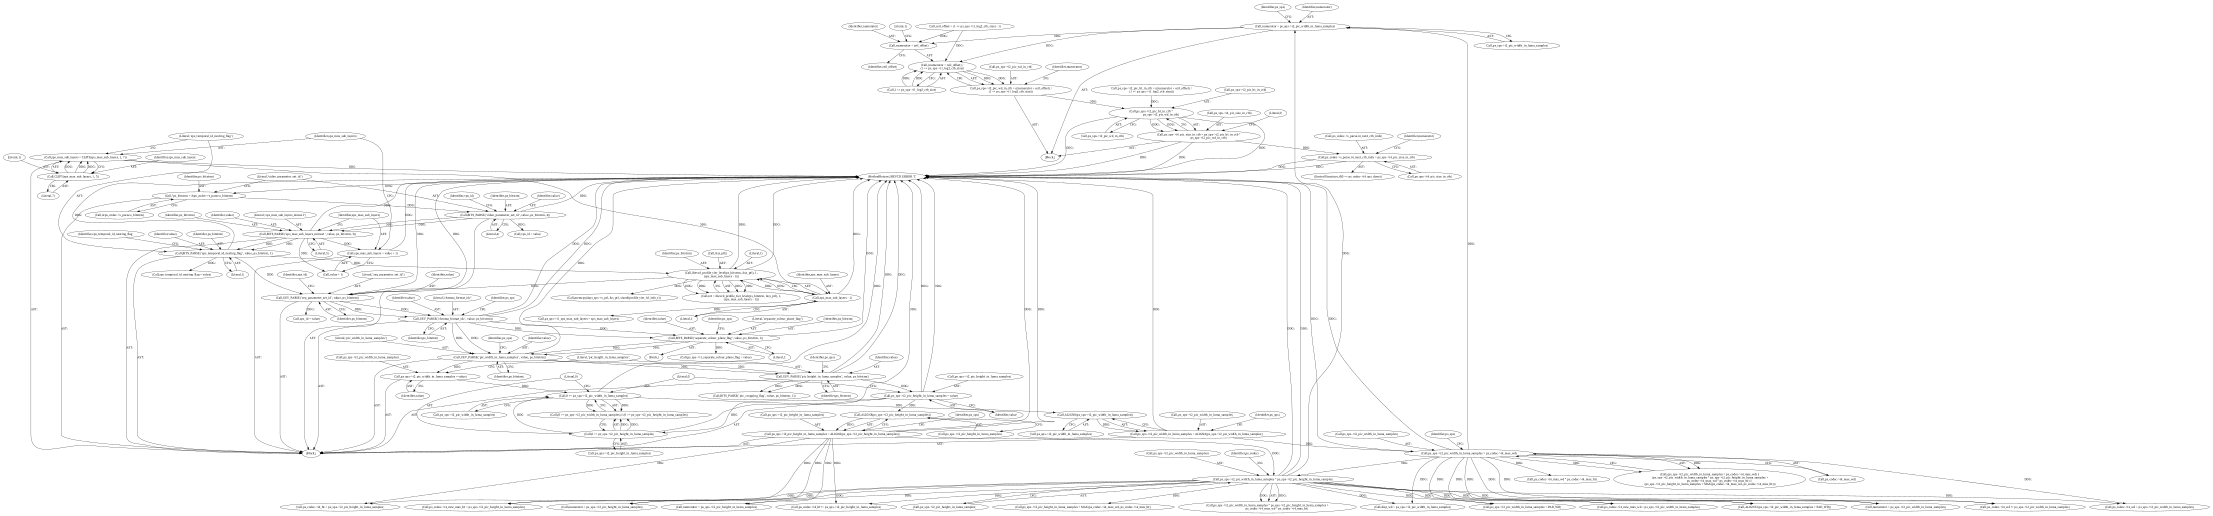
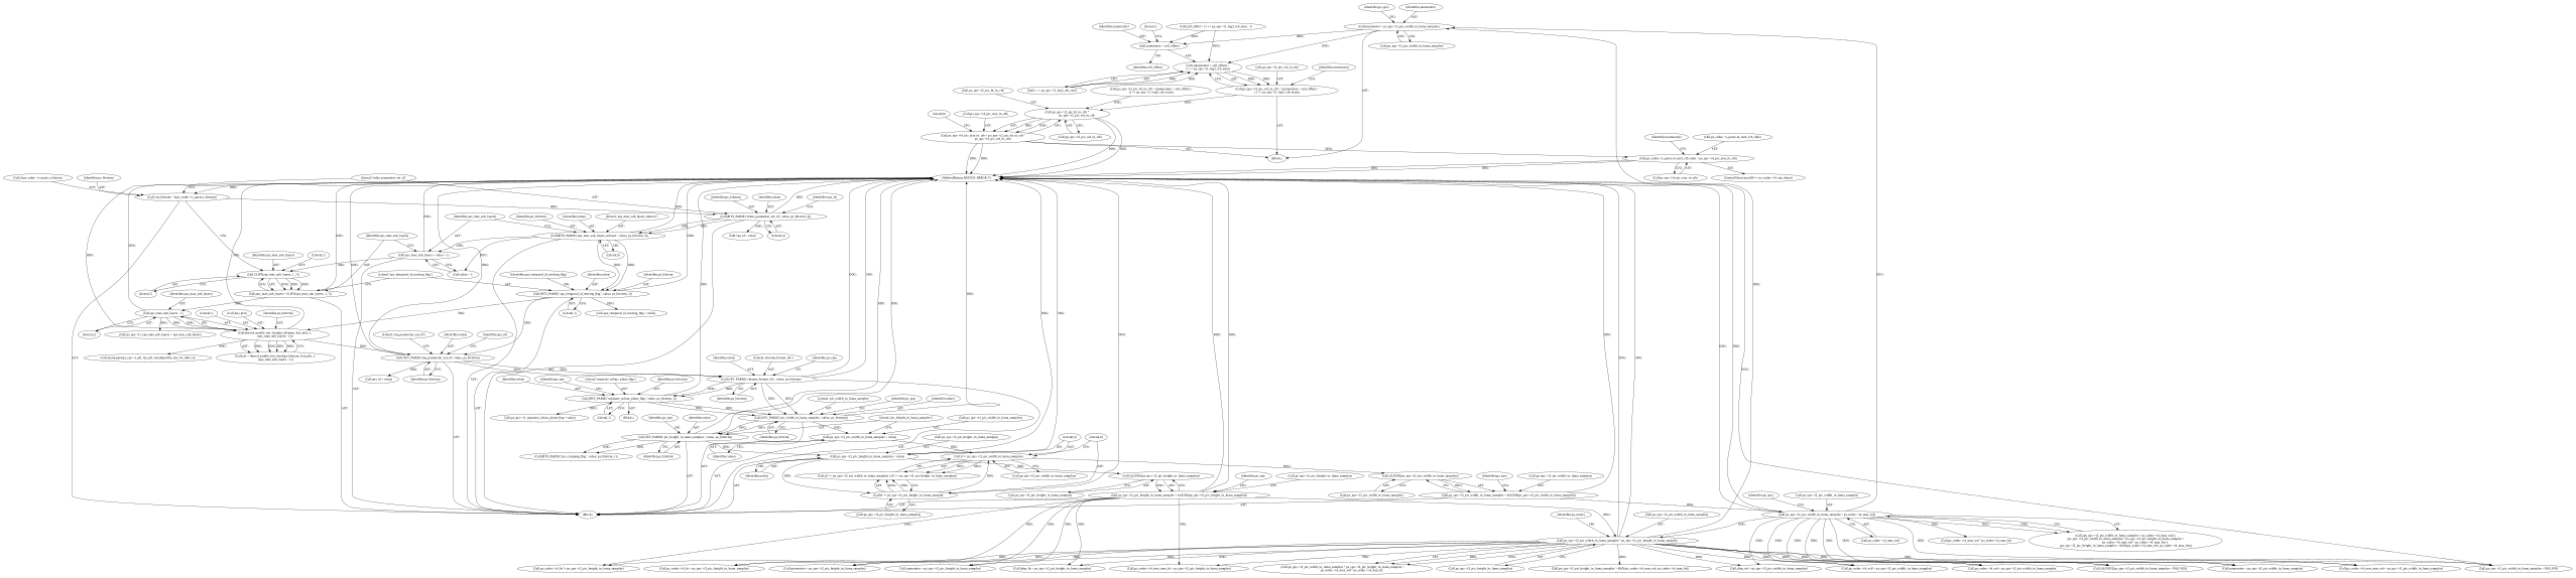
  digraph {
    fontname="PT Serif"
    node [fontname="PT Serif"]
    edge [fontname="PT Serif"]
    n1 [label="(Call,numerator = ps_sps->i2_pic_width_in_luma_samples)"]
    n2 [label="(Call,(numerator + ceil_offset) /\n (1 << ps_sps->i1_log2_ctb_size))"]
    n3 [label="(Call,numerator + ceil_offset)"]
    n4 [label="(Block,)"]
    n5 [label="(Call,ps_sps->i2_pic_width_in_luma_samples)"]
    n6 [label="(Call,ps_sps->i2_pic_wd_in_ctb = ((numerator + ceil_offset) /\n (1 << ps_sps->i1_log2_ctb_size)))"]
    n7 [label="(Call,1 << ps_sps->i1_log2_ctb_size)"]
    n8 [label="(Identifier,ceil_offset)"]
    n9 [label="(Call,ps_sps->i2_pic_width_in_luma_samples * ps_sps->i2_pic_height_in_luma_samples)"]
    n10 [label="(Call,ps_codec->i4_wd = ps_sps->i2_pic_width_in_luma_samples)"]
    n11 [label="(Call,ps_sps->i2_pic_width_in_luma_samples + PAD_WD)"]
    n12 [label="(Call,ALIGN32(ps_sps->i2_pic_width_in_luma_samples + PAD_WD))"]
    n13 [label="(Call,ps_codec->i4_wd != ps_sps->i2_pic_width_in_luma_samples)"]
+   n14 [label="(Call,disp_ht = ps_sps->i2_pic_height_in_luma_samples)"]
    n15 [label="(Call,disp_wd = ps_sps->i2_pic_width_in_luma_samples)"]
    n16 [label="(Call,ps_codec->i4_new_max_ht = ps_sps->i2_pic_height_in_luma_samples)"]
    n17 [label="(MethodReturn,IHEVCD_ERROR_T)"]
    n18 [label="(Call,ps_sps->i2_pic_height_in_luma_samples > MAX(ps_codec->i4_max_wd, ps_codec->i4_max_ht))"]
    n19 [label="(Call,ps_sps->i2_pic_width_in_luma_samples * ps_sps->i2_pic_height_in_luma_samples >\n                       ps_codec->i4_max_wd * ps_codec->i4_max_ht)"]
    n20 [label="(Call,numerator = ps_sps->i2_pic_height_in_luma_samples)"]
    n21 [label="(Call,ps_sps->i2_pic_height_in_luma_samples)"]
    n22 [label="(Call,ps_codec->i4_new_max_wd = ps_sps->i2_pic_width_in_luma_samples)"]
    n23 [label="(Call,ps_codec->i4_ht != ps_sps->i2_pic_height_in_luma_samples)"]
    n24 [label="(Call,ps_codec->i4_ht = ps_sps->i2_pic_height_in_luma_samples)"]
    n25 [label="(Call,numerator = ps_sps->i2_pic_height_in_luma_samples)"]
    n26 [label="(Call,numerator = ps_sps->i2_pic_width_in_luma_samples)"]
    n27 [label="(Call,*ps_bitstrm = &ps_codec->s_parse.s_bitstrm)"]
    n28 [label="(Call,ps_sps->i2_pic_width_in_luma_samples > ps_codec->i4_max_wd)"]
    n29 [label="(Call,ps_codec->i4_max_wd * ps_codec->i4_max_ht)"]
    n30 [label="(Call,(ps_sps->i2_pic_width_in_luma_samples > ps_codec->i4_max_wd) ||\n (ps_sps->i2_pic_width_in_luma_samples * ps_sps->i2_pic_height_in_luma_samples >\n                       ps_codec->i4_max_wd * ps_codec->i4_max_ht) ||\n (ps_sps->i2_pic_height_in_luma_samples > MAX(ps_codec->i4_max_wd, ps_codec->i4_max_ht)))"]
    n31 [label="(Call,ps_codec->i4_max_wd)"]
    n32 [label="(Call,ps_sps->i2_pic_width_in_luma_samples = ALIGN8(ps_sps->i2_pic_width_in_luma_samples))"]
    n33 [label="(Call,ALIGN8(ps_sps->i2_pic_width_in_luma_samples))"]
    n34 [label="(Block,)"]
    n35 [label="(Call,ps_sps->i2_pic_width_in_luma_samples)"]
    n36 [label="(Call,0 >= ps_sps->i2_pic_width_in_luma_samples)"]
    n37 [label="(Call,(0 >= ps_sps->i2_pic_width_in_luma_samples) || (0 >= ps_sps->i2_pic_height_in_luma_samples))"]
    n38 [label="(Call,ps_sps->i2_pic_width_in_luma_samples)"]
    n39 [label="(Call,0 >= ps_sps->i2_pic_height_in_luma_samples)"]
    n40 [label="(Call,ps_sps->i2_pic_width_in_luma_samples = value)"]
    n41 [label="(Identifier,value)"]
    n42 [label="(Call,UEV_PARSE(\"pic_width_in_luma_samples\", value, ps_bitstrm))"]
    n43 [label="(Call,UEV_PARSE(\"pic_height_in_luma_samples\", value, ps_bitstrm))"]
    n44 [label="(Identifier,ps_bitstrm)"]
    n45 [label="(Call,ps_sps->i2_pic_height_in_luma_samples = value)"]
    n46 [label="(Call,BITS_PARSE(\"pic_cropping_flag\", value, ps_bitstrm, 1))"]
    n47 [label="(Identifier,ps_bitstrm)"]
    n48 [label="(Call,BITS_PARSE(\"separate_colour_plane_flag\", value, ps_bitstrm, 1))"]
    n49 [label="(Block,)"]
    n50 [label="(Call,ps_sps->i1_separate_colour_plane_flag = value)"]
    n51 [label="(Literal,1)"]
    n52 [label="(Call,UEV_PARSE(\"chroma_format_idc\", value, ps_bitstrm))"]
    n53 [label="(Identifier,ps_bitstrm)"]
    n54 [label="(Call,UEV_PARSE(\"seq_parameter_set_id\", value, ps_bitstrm))"]
    n55 [label="(Identifier,ps_bitstrm)"]
    n56 [label="(Call,sps_id = value)"]
    n57 [label="(Call,BITS_PARSE(\"sps_temporal_id_nesting_flag\", value, ps_bitstrm, 1))"]
    n58 [label="(Call,ihevcd_profile_tier_level(ps_bitstrm, &(s_ptl), 1,\n (sps_max_sub_layers - 1)))"]
    n59 [label="(Literal,1)"]
    n60 [label="(Call,sps_temporal_id_nesting_flag = value)"]
    n61 [label="(Call,sps_max_sub_layers - 1)"]
    n62 [label="(Call,ret = ihevcd_profile_tier_level(ps_bitstrm, &(s_ptl), 1,\n (sps_max_sub_layers - 1)))"]
    n63 [label="(Call,memcpy(&ps_sps->s_ptl, &s_ptl, sizeof(profile_tier_lvl_info_t)))"]
    n64 [label="(Call,BITS_PARSE(\"sps_max_sub_layers_minus1\", value, ps_bitstrm, 3))"]
    n65 [label="(Call,sps_max_sub_layers = value + 1)"]
    n66 [label="(Call,value + 1)"]
    n67 [label="(Literal,3)"]
    n68 [label="(Call,CLIP3(sps_max_sub_layers, 1, 7))"]
    n69 [label="(Call,BITS_PARSE(\"video_parameter_set_id\", value, ps_bitstrm, 4))"]
    n70 [label="(Literal,4)"]
    n71 [label="(Call,vps_id = value)"]
    n72 [label="(Call,&ps_codec->s_parse.s_bitstrm)"]
    n73 [label="(Literal,1)"]
    n74 [label="(Call,ps_sps->i1_sps_max_sub_layers = sps_max_sub_layers)"]
    n75 [label="(Call,sps_max_sub_layers = CLIP3(sps_max_sub_layers, 1, 7))"]
    n76 [label="(Literal,7)"]
    n77 [label="(Call,ps_sps->i2_pic_height_in_luma_samples = ALIGN8(ps_sps->i2_pic_height_in_luma_samples))"]
    n78 [label="(Call,ALIGN8(ps_sps->i2_pic_height_in_luma_samples))"]
    n79 [label="(Call,ps_sps->i2_pic_height_in_luma_samples)"]
    n80 [label="(Call,ps_sps->i2_pic_height_in_luma_samples)"]
    n81 [label="(Identifier,value)"]
    n82 [label="(Call,ps_sps->i2_pic_ht_in_ctb *\n                        ps_sps->i2_pic_wd_in_ctb)"]
    n83 [label="(Call,ps_sps->i4_pic_size_in_ctb = ps_sps->i2_pic_ht_in_ctb *\n                        ps_sps->i2_pic_wd_in_ctb)"]
    n84 [label="(Call,ps_sps->i2_pic_wd_in_ctb)"]
    n85 [label="(Call,ps_codec->s_parse.i4_next_ctb_indx = ps_sps->i4_pic_size_in_ctb)"]
    n86 [label="(Call,ps_sps->i4_pic_size_in_ctb)"]
    n87 [label="(ControlStructure,if(0 == ps_codec->i4_sps_done))"]
    n88 [label="(Call,ps_sps->i2_pic_wd_in_ctb)"]
    n89 [label="(Identifier,ps_sps)"]
    n90 [label="(Call,ps_sps->i2_pic_height_in_luma_samples)"]
    n91 [label="(Literal,0)"]
    n92 [label="(Identifier,ps_bitstrm)"]
    n93 [label="(Literal,\"sps_max_sub_layers_minus1\")"]
    n94 [label="(Call,ps_sps->i2_pic_width_in_luma_samples)"]
    n95 [label="(Identifier,ps_sps)"]
    n96 [label="(Identifier,value)"]
    n97 [label="(Literal,1)"]
    n98 [label="(Identifier,ps_bitstrm)"]
    n99 [label="(Identifier,ps_sps)"]
    n100 [label="(Identifier,sps_max_sub_layers)"]
    n101 [label="(Literal,\"seq_parameter_set_id\")"]
    n102 [label="(Identifier,value)"]
    n103 [label="(Identifier,sps_max_sub_layers)"]
    n104 [label="(Call,ps_codec->s_parse.i4_next_ctb_indx)"]
    n105 [label="(Literal,1)"]
    n106 [label="(Identifier,value)"]
    n107 [label="(Identifier,sps_id)"]
    n108 [label="(Identifier,ps_sps)"]
    n109 [label="(Identifier,numerator)"]
    n110 [label="(Identifier,value)"]
    n111 [label="(Identifier,ps_bitstrm)"]
    n112 [label="(Identifier,ps_sps)"]
    n113 [label="(Identifier,sps_temporal_id_nesting_flag)"]
    n114 [label="(Literal,0)"]
    n115 [label="(Literal,\"separate_colour_plane_flag\")"]
    n116 [label="(Identifier,sps_max_sub_layers)"]
    n117 [label="(Literal,\"video_parameter_set_id\")"]
    n118 [label="(Call,ps_sps->i2_pic_height_in_luma_samples)"]
    n119 [label="(Literal,\"pic_height_in_luma_samples\")"]
    n120 [label="(Identifier,sps_max_sub_layers)"]
    n121 [label="(Call,ceil_offset = (1 << ps_sps->i1_log2_ctb_size) - 1)"]
    n122 [label="(Identifier,ps_sps)"]
    n123 [label="(Identifier,value)"]
    n124 [label="(Literal,1)"]
    n125 [label="(Call,ps_sps->i2_pic_width_in_luma_samples)"]
    n126 [label="(Call,ps_sps->i2_pic_ht_in_ctb = ((numerator + ceil_offset) /\n (1 << ps_sps->i1_log2_ctb_size)))"]
    n127 [label="(Identifier,ps_bitstrm)"]
    n128 [label="(Identifier,value)"]
    n129 [label="(Identifier,numerator)"]
    n130 [label="(Call,ps_sps->i2_pic_width_in_luma_samples)"]
    n131 [label="(Call,ps_sps->i2_pic_width_in_luma_samples)"]
    n132 [label="(Identifier,ps_sps)"]
    n133 [label="(Identifier,ps_bitstrm)"]
    n134 [label="(Identifier,ps_sps)"]
    n135 [label="(Identifier,numerator)"]
    n136 [label="(Literal,\"pic_width_in_luma_samples\")"]
    n137 [label="(Identifier,vps_id)"]
    n138 [label="(Identifier,ps_codec)"]
    n139 [label="(Identifier,numerator)"]
    n140 [label="(Call,ps_sps->i2_pic_ht_in_ctb)"]
    n141 [label="(Call,&(s_ptl))"]
    n142 [label="(Literal,0)"]
    n143 [label="(Identifier,ps_bitstrm)"]
    n144 [label="(Literal,\"sps_temporal_id_nesting_flag\")"]
    n145 [label="(Identifier,value)"]
    n146 [label="(Identifier,value)"]
    n147 [label="(Literal,\"chroma_format_idc\")"]
    n148 [label="(Call,ps_sps->i4_pic_size_in_ctb)"]
    n1 -> n2 [label="DDG: "]
    n1 -> n3 [label="DDG: "]
    n1 -> n4 [label="AST: "]
    n1 -> n5 [label="CFG: "]
    n2 -> n6 [label="AST: "]
    n2 -> n6 [label="DDG: "]
    n2 -> n6 [label="DDG: "]
    n2 -> n7 [label="CFG: "]
    n3 -> n2 [label="AST: "]
    n3 -> n8 [label="CFG: "]
    n5 -> n1 [label="AST: "]
    n6 -> n2 [label="CFG: "]
    n6 -> n4 [label="AST: "]
    n6 -> n82 [label="DDG: "]
    n7 -> n2 [label="AST: "]
    n7 -> n2 [label="DDG: "]
    n7 -> n2 [label="DDG: "]
    n9 -> n1 [label="DDG: "]
    n9 -> n10 [label="DDG: "]
    n9 -> n11 [label="DDG: "]
    n9 -> n12 [label="DDG: "]
    n9 -> n13 [label="DDG: "]
+   n9 -> n14 [label="DDG: "]
    n9 -> n15 [label="DDG: "]
    n9 -> n16 [label="DDG: "]
    n9 -> n17 [label="DDG: "]
    n9 -> n17 [label="DDG: "]
    n9 -> n18 [label="DDG: "]
    n9 -> n19 [label="AST: "]
    n9 -> n19 [label="DDG: "]
    n9 -> n19 [label="DDG: "]
    n9 -> n20 [label="DDG: "]
    n9 -> n21 [label="CFG: "]
    n9 -> n22 [label="DDG: "]
    n9 -> n23 [label="DDG: "]
    n9 -> n24 [label="DDG: "]
    n9 -> n25 [label="DDG: "]
    n9 -> n26 [label="DDG: "]
    n17 -> n27 [label="DDG: "]
    n21 -> n9 [label="AST: "]
    n27 -> n34 [label="AST: "]
    n27 -> n69 [label="DDG: "]
-   n27 -> n72 [label="CFG: "]
+   n27 -> n68 [label="CFG: "]
    n28 -> n1 [label="DDG: "]
    n28 -> n9 [label="DDG: "]
    n28 -> n10 [label="DDG: "]
    n28 -> n11 [label="DDG: "]
    n28 -> n12 [label="DDG: "]
    n28 -> n13 [label="DDG: "]
    n28 -> n15 [label="DDG: "]
    n28 -> n17 [label="DDG: "]
    n28 -> n17 [label="DDG: "]
    n28 -> n22 [label="DDG: "]
    n28 -> n26 [label="DDG: "]
    n28 -> n29 [label="DDG: "]
    n28 -> n30 [label="AST: "]
    n28 -> n30 [label="DDG: "]
    n28 -> n30 [label="DDG: "]
    n28 -> n31 [label="CFG: "]
    n30 -> n28 [label="CFG: "]
    n31 -> n28 [label="AST: "]
    n32 -> n17 [label="DDG: "]
    n32 -> n28 [label="DDG: "]
    n32 -> n33 [label="CFG: "]
    n32 -> n34 [label="AST: "]
    n33 -> n32 [label="AST: "]
    n33 -> n32 [label="DDG: "]
    n33 -> n35 [label="CFG: "]
    n35 -> n33 [label="AST: "]
-   n36 -> n17 [label="DDG: "]
+   n11 -> n17 [label="DDG: "]
    n36 -> n33 [label="DDG: "]
    n36 -> n37 [label="AST: "]
    n36 -> n37 [label="DDG: "]
    n36 -> n37 [label="DDG: "]
    n36 -> n38 [label="CFG: "]
    n37 -> n36 [label="CFG: "]
    n37 -> n39 [label="CFG: "]
    n38 -> n36 [label="AST: "]
    n39 -> n17 [label="DDG: "]
    n39 -> n36 [label="DDG: "]
    n39 -> n37 [label="AST: "]
    n39 -> n37 [label="DDG: "]
    n39 -> n37 [label="DDG: "]
    n39 -> n80 [label="CFG: "]
    n40 -> n34 [label="AST: "]
    n40 -> n36 [label="DDG: "]
    n40 -> n41 [label="CFG: "]
    n41 -> n40 [label="AST: "]
    n42 -> n17 [label="DDG: "]
    n42 -> n34 [label="AST: "]
    n42 -> n40 [label="DDG: "]
    n42 -> n43 [label="DDG: "]
    n42 -> n43 [label="DDG: "]
    n42 -> n44 [label="CFG: "]
    n43 -> n17 [label="DDG: "]
    n43 -> n17 [label="DDG: "]
    n43 -> n34 [label="AST: "]
    n43 -> n45 [label="DDG: "]
    n43 -> n46 [label="DDG: "]
    n43 -> n46 [label="DDG: "]
    n43 -> n47 [label="CFG: "]
    n44 -> n42 [label="AST: "]
    n45 -> n17 [label="DDG: "]
    n45 -> n17 [label="DDG: "]
    n45 -> n34 [label="AST: "]
    n45 -> n39 [label="DDG: "]
    n45 -> n78 [label="DDG: "]
    n45 -> n81 [label="CFG: "]
    n47 -> n43 [label="AST: "]
    n48 -> n17 [label="DDG: "]
    n48 -> n42 [label="DDG: "]
    n48 -> n42 [label="DDG: "]
    n48 -> n49 [label="AST: "]
    n48 -> n50 [label="DDG: "]
    n48 -> n51 [label="CFG: "]
    n51 -> n48 [label="AST: "]
    n52 -> n17 [label="DDG: "]
    n52 -> n17 [label="DDG: "]
    n52 -> n34 [label="AST: "]
    n52 -> n42 [label="DDG: "]
    n52 -> n42 [label="DDG: "]
    n52 -> n48 [label="DDG: "]
    n52 -> n48 [label="DDG: "]
    n52 -> n53 [label="CFG: "]
    n53 -> n52 [label="AST: "]
    n54 -> n17 [label="DDG: "]
    n54 -> n17 [label="DDG: "]
    n54 -> n34 [label="AST: "]
    n54 -> n52 [label="DDG: "]
    n54 -> n52 [label="DDG: "]
    n54 -> n55 [label="CFG: "]
    n54 -> n56 [label="DDG: "]
    n55 -> n54 [label="AST: "]
    n57 -> n17 [label="DDG: "]
    n57 -> n34 [label="AST: "]
    n57 -> n54 [label="DDG: "]
    n57 -> n58 [label="DDG: "]
    n57 -> n59 [label="CFG: "]
    n57 -> n60 [label="DDG: "]
    n58 -> n17 [label="DDG: "]
    n58 -> n17 [label="DDG: "]
    n58 -> n54 [label="DDG: "]
    n58 -> n61 [label="CFG: "]
    n58 -> n62 [label="AST: "]
    n58 -> n62 [label="DDG: "]
    n58 -> n62 [label="DDG: "]
    n58 -> n62 [label="DDG: "]
    n58 -> n62 [label="DDG: "]
    n58 -> n63 [label="DDG: "]
    n59 -> n57 [label="AST: "]
    n61 -> n17 [label="DDG: "]
    n61 -> n58 [label="AST: "]
    n61 -> n58 [label="DDG: "]
    n61 -> n58 [label="DDG: "]
    n61 -> n73 [label="CFG: "]
    n61 -> n74 [label="DDG: "]
    n62 -> n58 [label="CFG: "]
    n64 -> n17 [label="DDG: "]
    n64 -> n34 [label="AST: "]
    n64 -> n57 [label="DDG: "]
    n64 -> n57 [label="DDG: "]
    n64 -> n65 [label="DDG: "]
    n64 -> n66 [label="DDG: "]
    n64 -> n67 [label="CFG: "]
    n65 -> n17 [label="DDG: "]
    n65 -> n34 [label="AST: "]
    n65 -> n66 [label="CFG: "]
+   n65 -> n68 [label="DDG: "]
    n66 -> n65 [label="AST: "]
    n67 -> n64 [label="AST: "]
    n68 -> n75 [label="AST: "]
    n68 -> n75 [label="DDG: "]
    n68 -> n75 [label="DDG: "]
    n68 -> n75 [label="DDG: "]
    n68 -> n76 [label="CFG: "]
    n69 -> n17 [label="DDG: "]
    n69 -> n34 [label="AST: "]
    n69 -> n64 [label="DDG: "]
    n69 -> n64 [label="DDG: "]
    n69 -> n70 [label="CFG: "]
    n69 -> n71 [label="DDG: "]
    n70 -> n69 [label="AST: "]
    n72 -> n27 [label="AST: "]
    n73 -> n61 [label="AST: "]
    n75 -> n17 [label="DDG: "]
    n75 -> n34 [label="AST: "]
    n75 -> n61 [label="DDG: "]
    n75 -> n68 [label="CFG: "]
    n76 -> n68 [label="AST: "]
    n77 -> n9 [label="DDG: "]
+   n77 -> n14 [label="DDG: "]
    n77 -> n16 [label="DDG: "]
    n77 -> n17 [label="DDG: "]
    n77 -> n17 [label="DDG: "]
    n77 -> n20 [label="DDG: "]
    n77 -> n23 [label="DDG: "]
    n77 -> n24 [label="DDG: "]
    n77 -> n25 [label="DDG: "]
    n77 -> n34 [label="AST: "]
    n77 -> n78 [label="CFG: "]
    n78 -> n77 [label="AST: "]
    n78 -> n77 [label="DDG: "]
    n78 -> n79 [label="CFG: "]
    n79 -> n78 [label="AST: "]
    n80 -> n39 [label="AST: "]
    n81 -> n45 [label="AST: "]
    n82 -> n17 [label="DDG: "]
    n82 -> n17 [label="DDG: "]
    n82 -> n83 [label="AST: "]
    n82 -> n83 [label="DDG: "]
    n82 -> n83 [label="DDG: "]
    n82 -> n84 [label="CFG: "]
    n83 -> n4 [label="AST: "]
    n83 -> n17 [label="DDG: "]
    n83 -> n17 [label="DDG: "]
    n83 -> n82 [label="CFG: "]
    n83 -> n85 [label="DDG: "]
    n84 -> n82 [label="AST: "]
    n85 -> n17 [label="DDG: "]
    n85 -> n17 [label="DDG: "]
    n85 -> n86 [label="CFG: "]
    n85 -> n87 [label="AST: "]
    n86 -> n85 [label="AST: "]
    n88 -> n6 [label="AST: "]
    n89 -> n42 [label="CFG: "]
    n90 -> n45 [label="AST: "]
    n91 -> n36 [label="AST: "]
    n91 -> n45 [label="CFG: "]
    n92 -> n69 [label="AST: "]
    n93 -> n64 [label="AST: "]
    n94 -> n32 [label="AST: "]
    n95 -> n52 [label="CFG: "]
    n96 -> n42 [label="AST: "]
    n97 -> n3 [label="CFG: "]
    n98 -> n27 [label="AST: "]
    n99 -> n1 [label="CFG: "]
    n100 -> n65 [label="CFG: "]
    n100 -> n75 [label="AST: "]
    n101 -> n54 [label="AST: "]
    n102 -> n54 [label="AST: "]
    n103 -> n68 [label="AST: "]
    n104 -> n85 [label="AST: "]
    n105 -> n58 [label="AST: "]
    n106 -> n52 [label="AST: "]
    n107 -> n54 [label="CFG: "]
    n108 -> n48 [label="CFG: "]
    n109 -> n85 [label="CFG: "]
    n110 -> n57 [label="AST: "]
    n111 -> n57 [label="AST: "]
    n112 -> n77 [label="CFG: "]
    n113 -> n57 [label="CFG: "]
    n114 -> n36 [label="CFG: "]
    n114 -> n39 [label="AST: "]
    n115 -> n48 [label="AST: "]
    n116 -> n61 [label="AST: "]
    n117 -> n27 [label="CFG: "]
    n117 -> n69 [label="AST: "]
    n118 -> n77 [label="AST: "]
    n119 -> n40 [label="CFG: "]
    n119 -> n43 [label="AST: "]
    n120 -> n64 [label="CFG: "]
    n120 -> n65 [label="AST: "]
    n121 -> n2 [label="DDG: "]
    n121 -> n3 [label="DDG: "]
    n122 -> n43 [label="CFG: "]
    n123 -> n43 [label="AST: "]
    n124 -> n68 [label="AST: "]
    n125 -> n28 [label="AST: "]
    n126 -> n82 [label="DDG: "]
    n127 -> n48 [label="AST: "]
    n128 -> n69 [label="AST: "]
    n129 -> n3 [label="AST: "]
    n130 -> n9 [label="AST: "]
    n131 -> n40 [label="AST: "]
    n132 -> n32 [label="CFG: "]
    n133 -> n58 [label="AST: "]
    n134 -> n28 [label="CFG: "]
    n135 -> n1 [label="AST: "]
    n136 -> n42 [label="AST: "]
    n137 -> n69 [label="CFG: "]
    n138 -> n9 [label="CFG: "]
    n139 -> n6 [label="CFG: "]
    n140 -> n82 [label="AST: "]
    n141 -> n58 [label="AST: "]
    n142 -> n83 [label="CFG: "]
    n143 -> n64 [label="AST: "]
    n144 -> n57 [label="AST: "]
    n144 -> n75 [label="CFG: "]
    n145 -> n48 [label="AST: "]
    n146 -> n64 [label="AST: "]
    n147 -> n52 [label="AST: "]
    n148 -> n83 [label="AST: "]
  }
